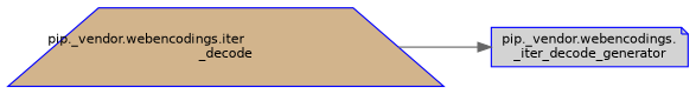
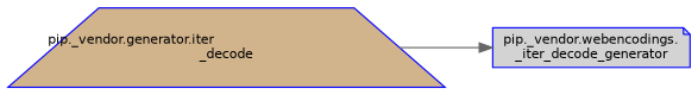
  digraph {
    rankdir=RL
    node [color=blue fontname=Helvetica fontsize=10 style=filled]
    n1 [fillcolor=lightgrey fontcolor=black height=0.2 label="pip._vendor.webencodings.\l_iter_decode_generator" shape=note width=0.4]
-   n2 [fillcolor=tan height=0.2 label="pip._vendor.webencodings.iter\l_decode" shape=trapezium width=0.4]
+   n2 [fillcolor=tan height=0.2 label="pip._vendor.generator.iter\l_decode" shape=trapezium width=0.4]
    n1 -> n2 [color=gray40 dir=back fontname=Helvetica fontsize=10 labelfontname=Helvetica labelfontsize=10 style=solid]
  }
